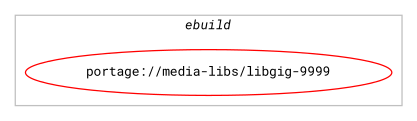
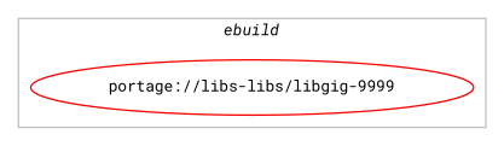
  digraph {
    compound=true
    concentrate=true
    fontname="Roboto Mono"
    fontsize=10
    newrank=true
    rankdir=LR
    ranksep=1.5
-   n1 [color=red fontname="Roboto Mono" fontsize=10 label="portage://media-libs/libgig-9999" width=4]
+   n1 [color=red fontname="Roboto Mono" fontsize=10 label="portage://libs-libs/libgig-9999" width=4]
    subgraph cluster_1 {
      color=gray
      label=<<i>ebuild</i>>
      rank=same
      n1
    }
    subgraph cluster_2 {
      color=gray
      label=<<i>dependencies</i>>
      subgraph cluster_3 {
        color=gray
        fillcolor="#eeeeee"
        label=<<i>compile</i>>
        style=filled
      }
      subgraph cluster_4 {
        color=gray
        fillcolor="#eeeeee"
        label=<<i>compile and run</i>>
        style=filled
      }
      subgraph cluster_5 {
        color=gray
        fillcolor="#eeeeee"
        label=<<i>run</i>>
        style=filled
      }
    }
    subgraph cluster_6 {
      color=gray
      label=<<i>candidates</i>>
      rank=same
    }
  }
